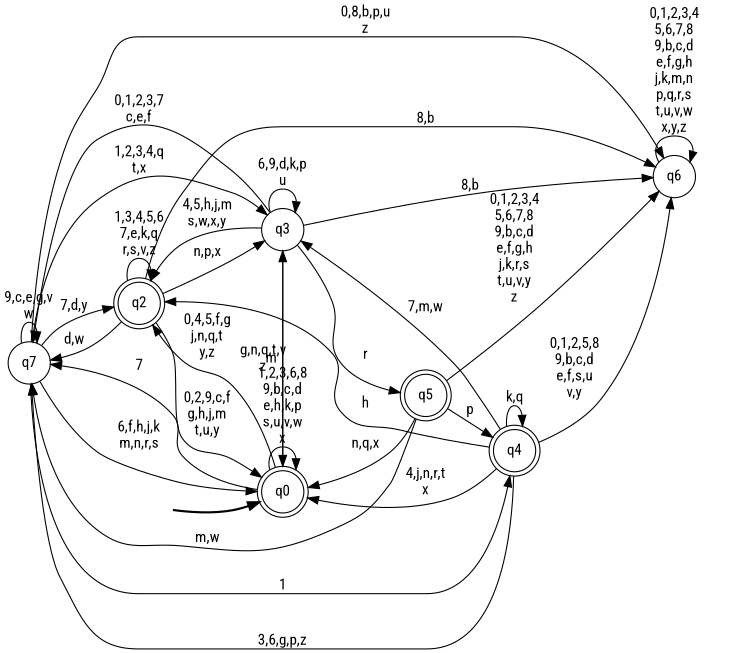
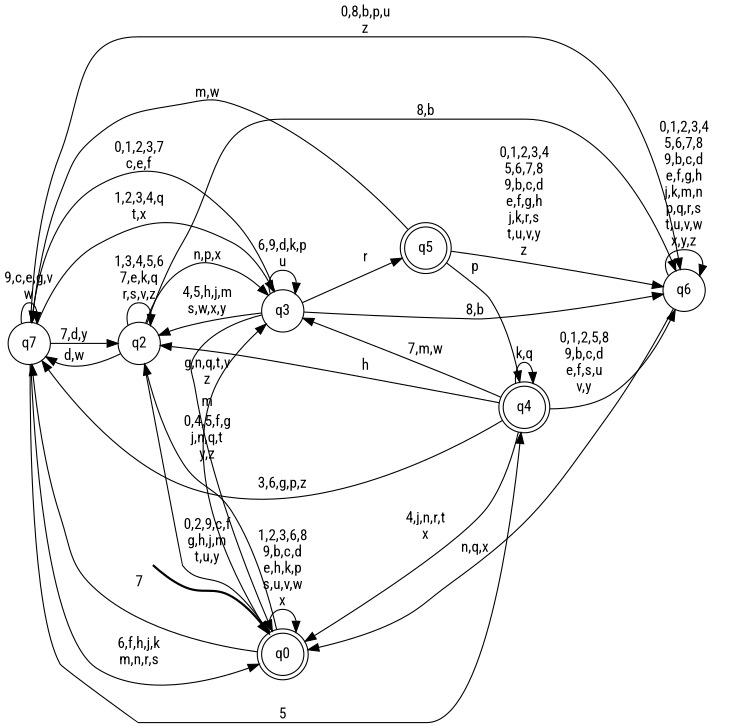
  digraph {
    fontname="Roboto Condensed"
    rankdir=LR
    node [fontname="Roboto Condensed" shape=doublecircle style="rounded,filled" color=black fillcolor=white]
    edge [fontname="Roboto Condensed"]
    __start0 [height=0 shape=none style=invis width=0 color="" fillcolor=""]
    n2 [label=q0]
    n3 [label=q7 shape=circle style=filled]
-   n4 [label=q2]
+   n4 [label=q2 shape=circle]
    n5 [label=q3 shape=circle style=filled]
    n6 [label=q4]
    n7 [label=q6 shape=circle style=filled]
    n8 [label=q5]
    subgraph cluster_1 {
      nodesep=0.15
      ranksep=0.15
      style=invis
      __start0
      n2
    }
    __start0 -> n2 [penwidth=2]
    n2 -> n2 [label="1,2,3,6,8\n9,b,c,d\ne,h,k,p\ns,u,v,w\nx"]
    n2 -> n3 [label=7]
    n2 -> n4 [label="0,4,5,f,g\nj,n,q,t\ny,z"]
    n2 -> n5 [label=m]
    n3 -> n2 [label="6,f,h,j,k\nm,n,r,s"]
    n3 -> n3 [label="9,c,e,g,v\nw"]
    n3 -> n4 [label="7,d,y"]
    n3 -> n5 [label="1,2,3,4,q\nt,x"]
-   n3 -> n6 [label=1]
+   n3 -> n6 [label=5]
    n3 -> n7 [label="0,8,b,p,u\nz"]
    n4 -> n2 [label="0,2,9,c,f\ng,h,j,m\nt,u,y"]
    n4 -> n3 [label="d,w"]
    n4 -> n4 [label="1,3,4,5,6\n7,e,k,q\nr,s,v,z"]
    n4 -> n5 [label="n,p,x"]
    n4 -> n7 [label="8,b"]
    n5 -> n2 [label="g,n,q,t,v\nz"]
    n5 -> n3 [label="0,1,2,3,7\nc,e,f"]
    n5 -> n4 [label="4,5,h,j,m\ns,w,x,y"]
    n5 -> n5 [label="6,9,d,k,p\nu"]
    n5 -> n7 [label="8,b"]
    n5 -> n8 [label=r]
    n6 -> n2 [label="4,j,n,r,t\nx"]
    n6 -> n3 [label="3,6,g,p,z"]
    n6 -> n4 [label=h]
    n6 -> n5 [label="7,m,w"]
    n6 -> n6 [label="k,q"]
    n6 -> n7 [label="0,1,2,5,8\n9,b,c,d\ne,f,s,u\nv,y"]
    n7 -> n7 [label="0,1,2,3,4\n5,6,7,8\n9,b,c,d\ne,f,g,h\nj,k,m,n\np,q,r,s\nt,u,v,w\nx,y,z"]
-   n8 -> n2 [label="n,q,x"]
+   n7 -> n2 [label="n,q,x"]
    n8 -> n3 [label="m,w"]
    n8 -> n6 [label=p]
    n8 -> n7 [label="0,1,2,3,4\n5,6,7,8\n9,b,c,d\ne,f,g,h\nj,k,r,s\nt,u,v,y\nz"]
  }
